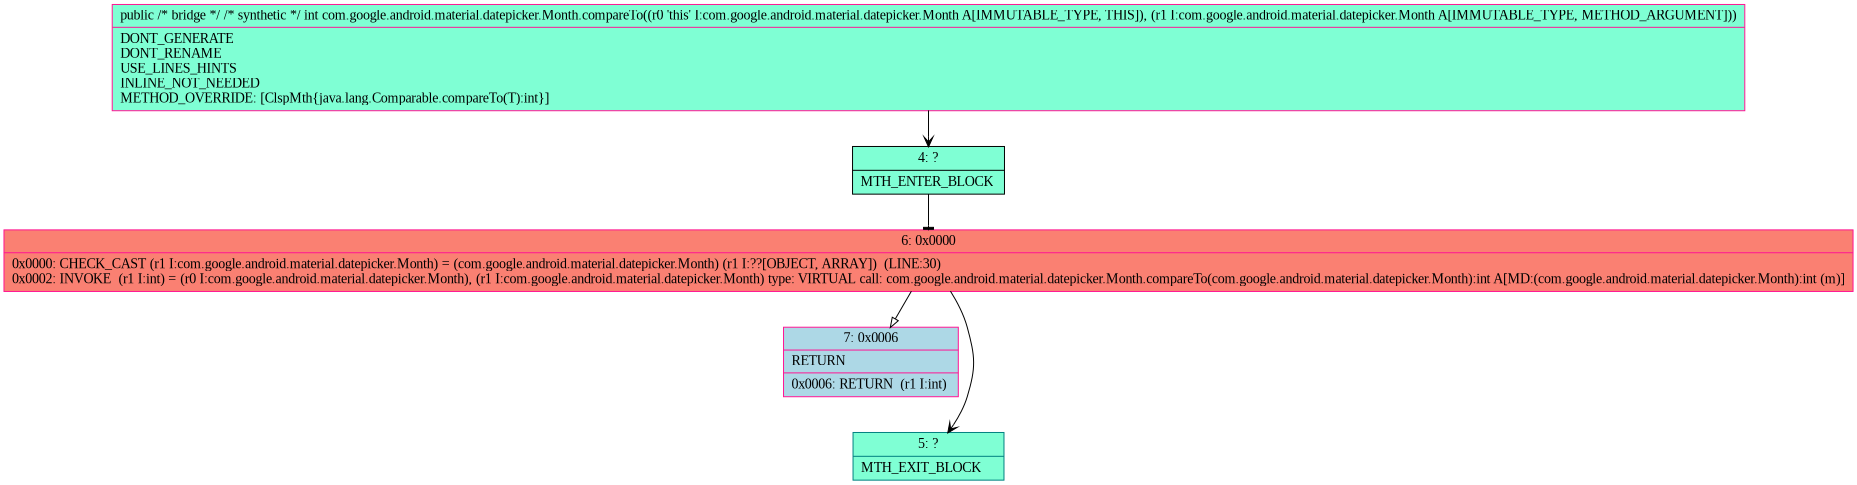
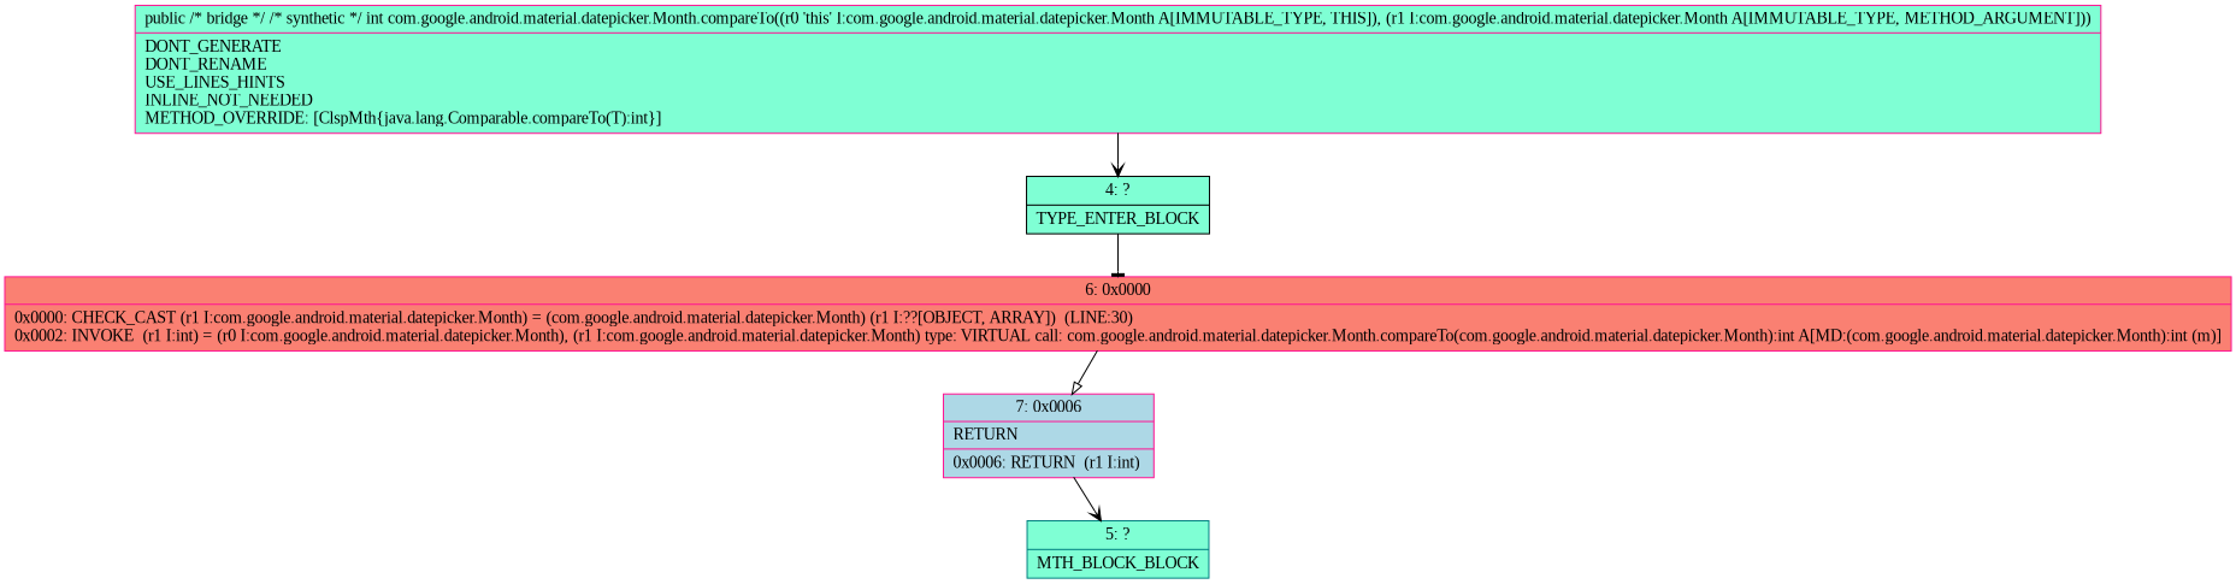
  digraph {
    fontname="Liberation Serif"
    node [color=deeppink fillcolor=aquamarine fontname="Liberation Serif" shape=record style=filled]
    edge [arrowhead=vee fontname="Liberation Serif"]
-   n1 [color=black label="{4\:\ ?|MTH_ENTER_BLOCK\l}"]
+   n1 [color=black label="{4\:\ ?|TYPE_ENTER_BLOCK\l}"]
    n2 [fillcolor=salmon label="{6\:\ 0x0000|0x0000: CHECK_CAST (r1 I:com.google.android.material.datepicker.Month) = (com.google.android.material.datepicker.Month) (r1 I:??[OBJECT, ARRAY])  (LINE:30)\l0x0002: INVOKE  (r1 I:int) = (r0 I:com.google.android.material.datepicker.Month), (r1 I:com.google.android.material.datepicker.Month) type: VIRTUAL call: com.google.android.material.datepicker.Month.compareTo(com.google.android.material.datepicker.Month):int A[MD:(com.google.android.material.datepicker.Month):int (m)]\l}"]
    n3 [fillcolor=lightblue label="{7\:\ 0x0006|RETURN\l|0x0006: RETURN  (r1 I:int) \l}"]
-   n4 [color=teal label="{5\:\ ?|MTH_EXIT_BLOCK\l}"]
+   n4 [color=teal label="{5\:\ ?|MTH_BLOCK_BLOCK\l}"]
    n5 [label="{public \/* bridge *\/ \/* synthetic *\/ int com.google.android.material.datepicker.Month.compareTo((r0 'this' I:com.google.android.material.datepicker.Month A[IMMUTABLE_TYPE, THIS]), (r1 I:com.google.android.material.datepicker.Month A[IMMUTABLE_TYPE, METHOD_ARGUMENT]))  | DONT_GENERATE\lDONT_RENAME\lUSE_LINES_HINTS\lINLINE_NOT_NEEDED\lMETHOD_OVERRIDE: [ClspMth\{java.lang.Comparable.compareTo(T):int\}]\l}"]
    n1 -> n2 [arrowhead=tee]
    n2 -> n3 [arrowhead=onormal]
-   n2 -> n4
+   n3 -> n4
    n5 -> n1
  }
